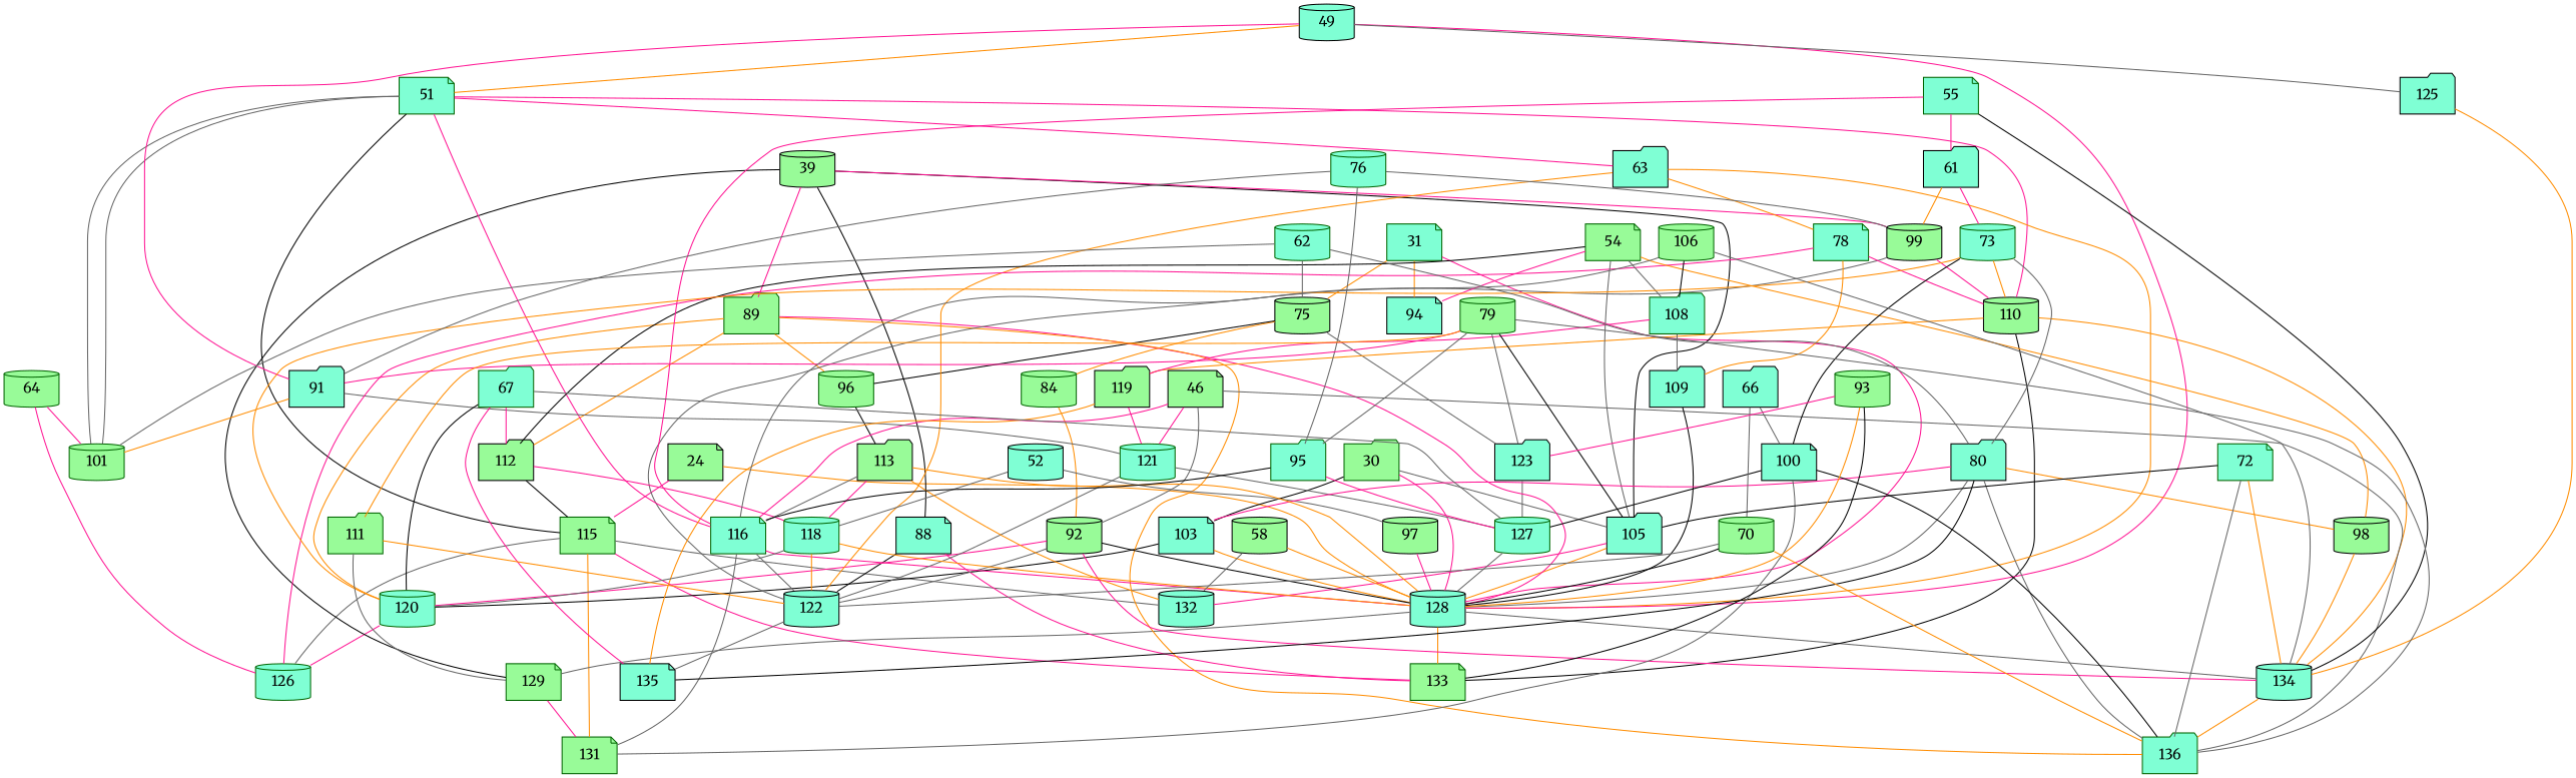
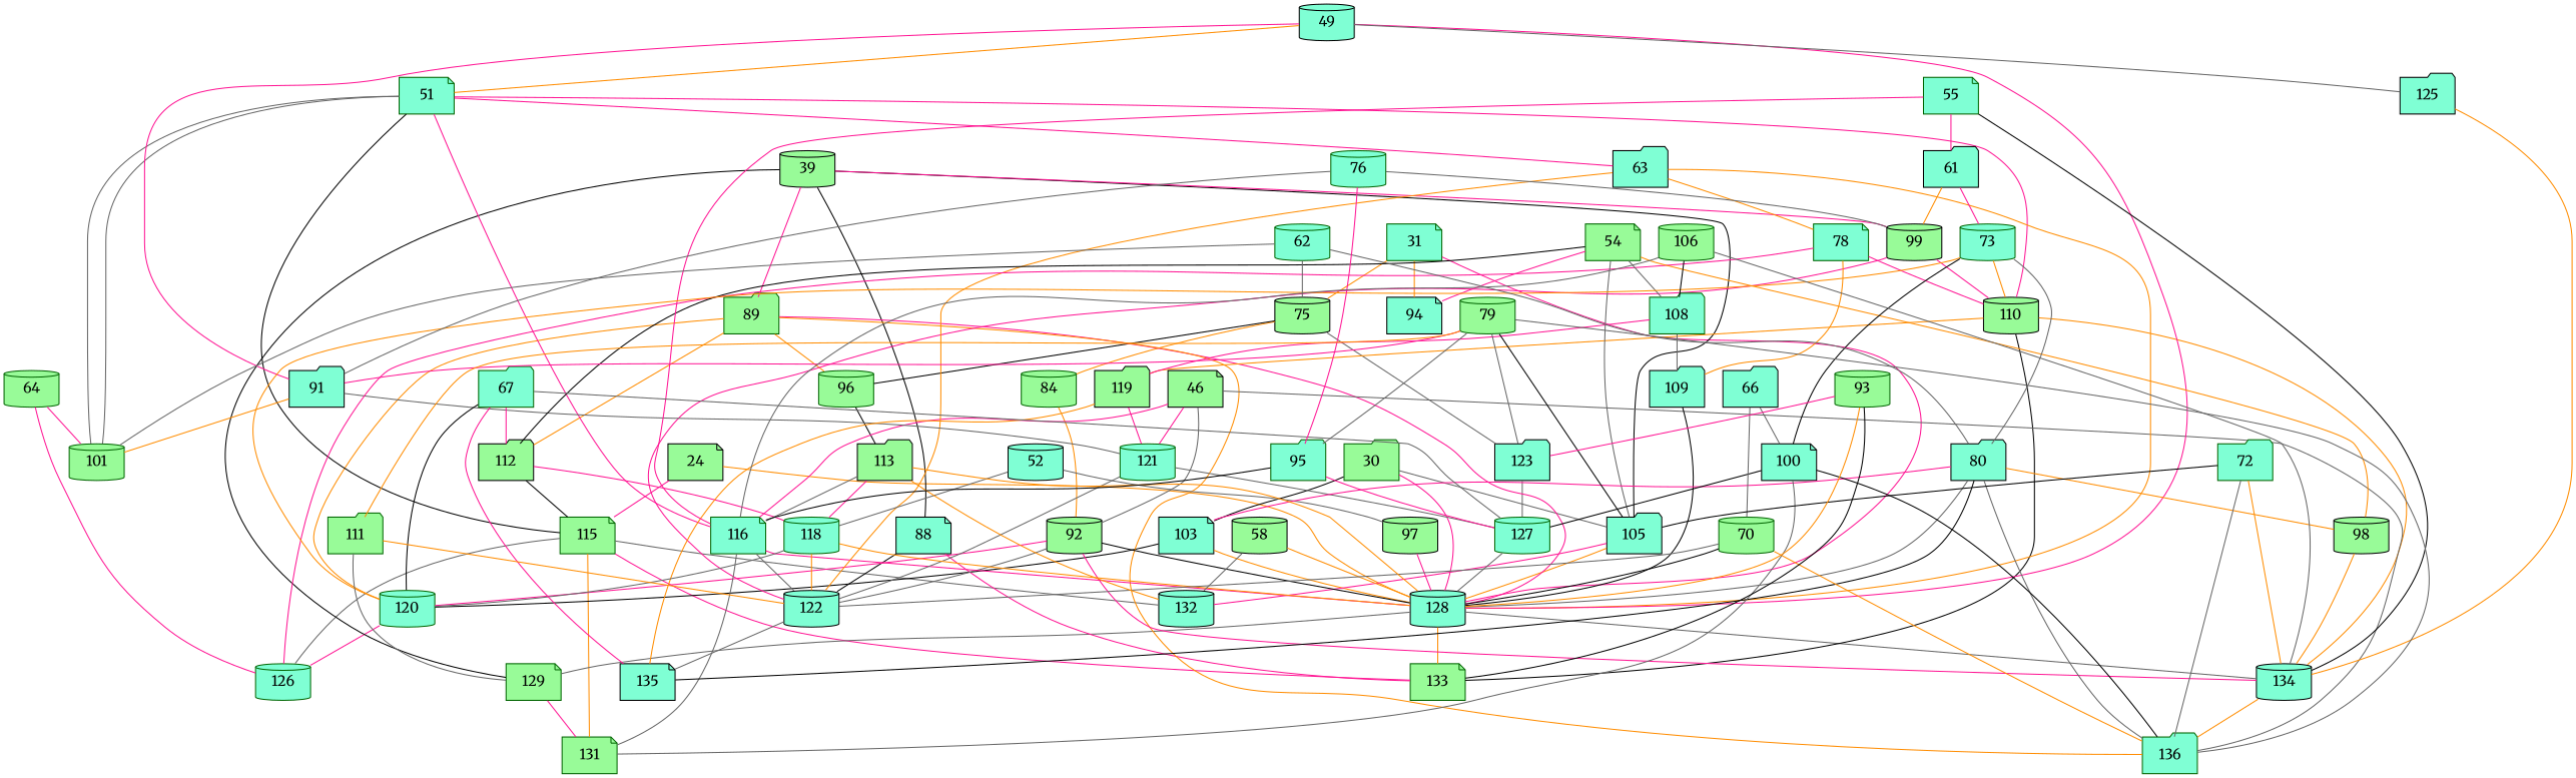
  graph {
    fontname=Merriweather
    node [color=darkgreen fillcolor=aquamarine fontname=Merriweather shape=cylinder style=filled]
    edge [color=gray40 fontname=Merriweather]
    115 [fillcolor=palegreen shape=note super="+18+42"]
    132 [color=black super="+4+90"]
    126
    133 [fillcolor=palegreen shape=note super="+124"]
    131 [fillcolor=palegreen shape=note]
    24 [color=black fillcolor=palegreen shape=note]
    128 [color=black super="+3+86+117"]
    129 [fillcolor=palegreen shape=note super="+43+57"]
    134 [color=black super="+130"]
    30 [fillcolor=palegreen shape=folder super="+26"]
    103 [color=black shape=note]
    105 [color=black shape=folder super="+71"]
    120 [super="+8"]
    31 [shape=note super="+28"]
    75 [color=black fillcolor=palegreen]
    94 [color=black shape=note]
    84 [fillcolor=palegreen]
    96 [fillcolor=palegreen super="+22"]
    123 [color=black shape=folder]
    39 [color=black fillcolor=palegreen]
    88 [color=black shape=note]
    89 [fillcolor=palegreen shape=folder]
    99 [color=black fillcolor=palegreen]
    122 [color=black super="+107+82"]
    136 [shape=folder super="+34"]
    112 [color=black fillcolor=palegreen shape=folder]
    110 [color=black fillcolor=palegreen super="+45"]
    46 [color=black fillcolor=palegreen shape=note super="+14"]
    92 [color=black fillcolor=palegreen super="+21+9"]
    116 [shape=note super="+19+37+60+59"]
    121 [super="+27"]
    127 [super="+13"]
    51 [shape=note super="+50"]
    63 [color=black shape=folder]
    101 [fillcolor=palegreen]
    49 [color=black]
    91 [color=black shape=folder super="+29"]
    125 [color=black shape=folder]
    78 [shape=note]
    119 [color=black fillcolor=palegreen shape=folder]
    52 [color=black]
    97 [color=black fillcolor=palegreen]
    118 [super="+87"]
    54 [fillcolor=palegreen shape=note]
    98 [color=black fillcolor=palegreen super="+36"]
    108 [shape=folder]
    109 [color=black shape=folder]
    55 [shape=note]
    61 [color=black shape=folder]
    73
    58 [color=black fillcolor=palegreen super="+16"]
    80 [color=black shape=folder super="+74+53"]
    100 [color=black shape=note super="+69"]
    62
    135 [color=black shape=note]
    64 [fillcolor=palegreen]
    70 [fillcolor=palegreen super="+44"]
    66 [color=black shape=folder]
    67 [shape=folder]
-   72 [shape=note]
+   72 [shape=folder]
    113 [color=black fillcolor=palegreen shape=folder super="+56"]
    76
    95 [shape=folder super="+40"]
    79 [fillcolor=palegreen super="+2"]
    111 [fillcolor=palegreen shape=folder]
    93 [fillcolor=palegreen]
    106 [fillcolor=palegreen]
    115 -- 132 [weight=2]
    115 -- 126
    115 -- 133 [color=deeppink weight=2]
    115 -- 131 [color=darkorange]
    24 -- 115 [color=deeppink]
    24 -- 128 [color=darkorange]
    128 -- 133 [color=darkorange weight=5]
    128 -- 129
    128 -- 134 [weight=2]
    129 -- 131 [color=deeppink weight=2]
    134 -- 136 [color=darkorange]
    30 -- 128 [color=deeppink weight=4]
    30 -- 103 [color=black]
    30 -- 105
    103 -- 128 [color=darkorange]
    103 -- 120 [color=black]
    105 -- 132 [color=deeppink weight=2]
    105 -- 128 [color=darkorange]
    120 -- 126 [color=deeppink]
    31 -- 128 [color=deeppink weight=2]
    31 -- 75 [color=darkorange weight=2]
    31 -- 94 [color=darkorange]
    75 -- 84 [color=darkorange]
    75 -- 96 [color=black]
    75 -- 123
    84 -- 92 [color=darkorange]
    96 -- 113 [color=black weight=2]
    123 -- 127
    39 -- 129 [color=black]
    39 -- 105 [color=black]
    39 -- 88 [color=black]
    39 -- 89 [color=deeppink]
    39 -- 99 [color=deeppink]
    88 -- 133 [color=deeppink]
    88 -- 122 [color=black]
    89 -- 128 [color=deeppink]
    89 -- 120 [color=darkorange]
    89 -- 96 [color=darkorange]
    89 -- 136 [color=darkorange]
    89 -- 112 [color=darkorange]
-   99 -- 122
+   99 -- 122 [color=deeppink]
    99 -- 110 [color=deeppink]
    122 -- 135
    112 -- 115 [color=black]
    112 -- 118 [color=deeppink]
    110 -- 133 [color=black weight=2]
    110 -- 134 [color=darkorange]
    110 -- 119 [color=darkorange]
    46 -- 136
    46 -- 92 [weight=3]
    46 -- 116 [color=deeppink weight=2]
    46 -- 121 [color=deeppink]
    92 -- 128 [color=black weight=2]
    92 -- 134 [color=deeppink weight=2]
    92 -- 120 [color=deeppink]
    92 -- 122
    116 -- 131
    116 -- 128 [color=deeppink weight=6]
    116 -- 122
    121 -- 122
    121 -- 127
    127 -- 128
    51 -- 115 [color=black]
    51 -- 110 [color=deeppink]
    51 -- 116 [color=deeppink]
    51 -- 63 [color=deeppink]
    51 -- 101
    51 -- 101
    63 -- 128 [color=darkorange]
    63 -- 122 [color=darkorange]
    63 -- 78 [color=darkorange]
    49 -- 128 [color=deeppink]
    49 -- 51 [color=darkorange]
    49 -- 91 [color=deeppink]
    49 -- 125
    91 -- 121
    91 -- 101 [color=darkorange]
    125 -- 134 [color=darkorange]
    78 -- 126 [color=deeppink]
    78 -- 110 [color=deeppink]
    78 -- 109 [color=darkorange]
    119 -- 121 [color=deeppink]
    119 -- 135 [color=darkorange]
    52 -- 97
    52 -- 118 [weight=2]
    97 -- 128 [color=deeppink]
    118 -- 128 [color=darkorange weight=4]
    118 -- 120
    118 -- 122 [color=darkorange weight=2]
    54 -- 105
    54 -- 94 [color=deeppink]
    54 -- 112 [color=black]
    54 -- 98 [color=darkorange]
    54 -- 108
    98 -- 134 [color=darkorange]
    108 -- 119 [color=deeppink]
    108 -- 109
    109 -- 128 [color=black]
    55 -- 134 [color=black]
    55 -- 116 [color=deeppink]
    55 -- 61 [color=deeppink]
    61 -- 99 [color=darkorange]
    61 -- 73 [color=deeppink]
    73 -- 120 [color=darkorange]
    73 -- 110 [color=darkorange]
    73 -- 80 [weight=2]
    73 -- 100 [color=black]
    58 -- 132
    58 -- 128 [color=darkorange weight=3]
    80 -- 128 [weight=3]
    80 -- 103 [color=deeppink]
    80 -- 136
    80 -- 98 [color=darkorange]
    80 -- 135 [color=black]
    100 -- 131
    100 -- 136 [color=black]
    100 -- 127 [color=black weight=2]
    62 -- 75
    62 -- 101
    62 -- 80
    64 -- 126 [color=deeppink]
    64 -- 101 [color=deeppink]
    70 -- 128 [color=black weight=2]
    70 -- 122
    70 -- 136 [color=darkorange]
    66 -- 100
    66 -- 70
    67 -- 120 [color=black]
    67 -- 112 [color=deeppink]
    67 -- 127
    67 -- 135 [color=deeppink]
    72 -- 134 [color=darkorange]
    72 -- 105 [color=black]
    72 -- 136
    113 -- 132 [color=darkorange weight=2]
    113 -- 128 [color=darkorange]
    113 -- 116 [weight=2]
    113 -- 118 [color=deeppink]
    76 -- 99
    76 -- 91
-   76 -- 95
+   76 -- 95 [color=deeppink]
    95 -- 116 [color=black weight=3]
    95 -- 127 [color=deeppink]
    79 -- 105 [color=black]
    79 -- 123
    79 -- 136
    79 -- 91 [color=deeppink]
    79 -- 95
    79 -- 111 [color=darkorange]
    111 -- 129
    111 -- 122 [color=darkorange]
    93 -- 133 [color=black]
    93 -- 128 [color=darkorange]
    93 -- 123 [color=deeppink]
    106 -- 134
    106 -- 116
    106 -- 108 [color=black]
  }
